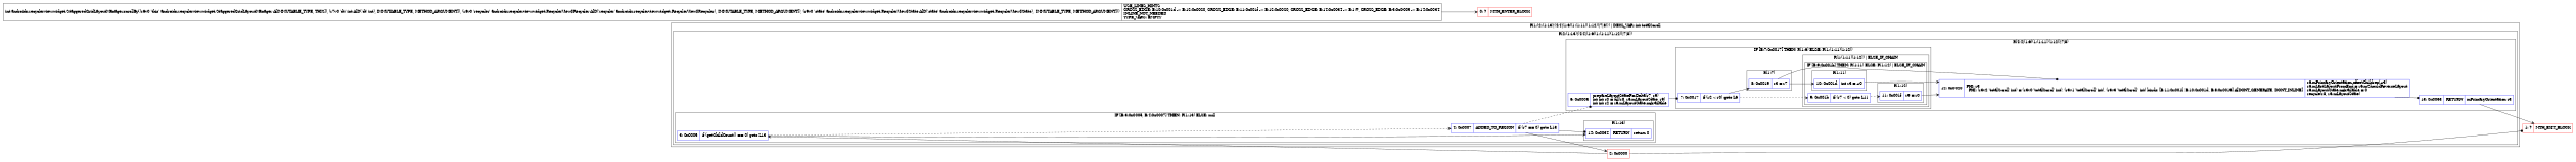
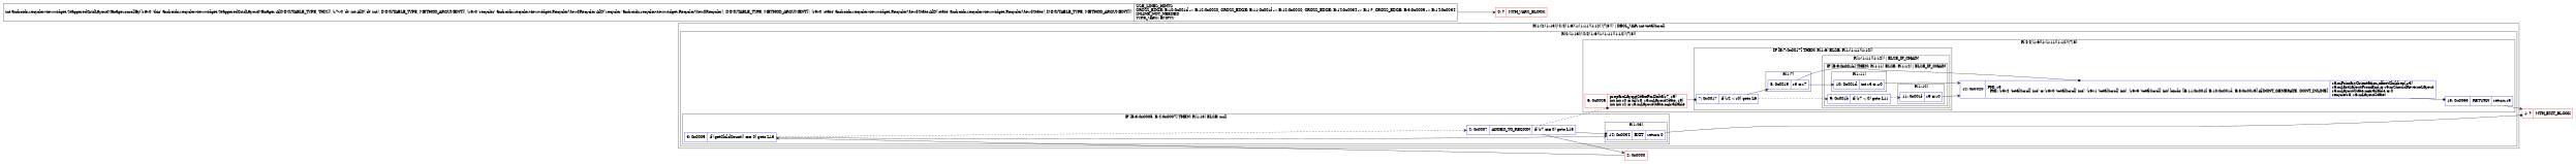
  digraph {
    rankdir=LR
    node [color=blue shape=record]
    edge [arrowhead=vee]
-   n1 [label="{14\:\ 0x0034|RETURN\l|return 0\l}"]
+   n1 [label="{14\:\ 0x0034|EXIT\l|return 0\l}"]
    n2 [label="{3\:\ 0x0005|if (getChildCount() == 0) goto L13\l}"]
    n3 [label="{4\:\ 0x0007|ADDED_TO_REGION\l|if (r7 == 0) goto L13\l}"]
    n4 [label="{8\:\ 0x0019|r3 = r7\l}"]
    n5 [label="{10\:\ 0x001d|int r3 = \-r0\l}"]
    n6 [label="{11\:\ 0x001f|r9 = r0\l}"]
    n7 [label="{9\:\ 0x001b|if (r7 \< 0) goto L11\l}"]
    n8 [label="{7\:\ 0x0017|if (r2 \< r0) goto L6\l}"]
-   n9 [label="{6\:\ 0x000a|prepareLayoutStateForDelta(r7, r9)\lint int r0 = fill(r8, r6.mLayoutState, r9)\lint int r2 = r6.mLayoutState.mAvailable\l}"]
+   n9 [color=red label="{6\:\ 0x000a|prepareLayoutStateForDelta(r7, r9)\lint int r0 = fill(r8, r6.mLayoutState, r9)\lint int r2 = r6.mLayoutState.mAvailable\l}"]
    n10 [label="{12\:\ 0x0020|PHI: r3 \l  PHI: (r3v2 'totalScroll' int) = (r3v0 'totalScroll' int), (r3v1 'totalScroll' int), (r3v3 'totalScroll' int) binds: [B:11:0x001f, B:10:0x001d, B:8:0x0019] A[DONT_GENERATE, DONT_INLINE]\l|r6.mPrimaryOrientation.offsetChildren(\-r3)\lr6.mLastLayoutFromEnd = r6.mShouldReverseLayout\lr6.mLayoutState.mAvailable = 0\lrecycle(r8, r6.mLayoutState)\l}"]
-   n11 [label="{13\:\ 0x0033|RETURN\l|mPrimaryOrientation r3\l}"]
+   n11 [label="{13\:\ 0x0033|RETURN\l|return r3\l}"]
    n12 [color=red label="{1\:\ ?|MTH_EXIT_BLOCK\l}"]
    n13 [color=red label="{2\:\ 0x0000}"]
-   n14 [color=red label="{0\:\ ?|MTH_ENTER_BLOCK\l}"]
+   n14 [color=red label="{0\:\ ?|MTH_VARS_BLOCK\l}"]
    n15 [label="{int androidx.recyclerview.widget.StaggeredGridLayoutManager.scrollBy((r6v0 'this' androidx.recyclerview.widget.StaggeredGridLayoutManager A[IMMUTABLE_TYPE, THIS]), (r7v0 'dt' int A[D('dt' int), IMMUTABLE_TYPE, METHOD_ARGUMENT]), (r8v0 'recycler' androidx.recyclerview.widget.RecyclerView$Recycler A[D('recycler' androidx.recyclerview.widget.RecyclerView$Recycler), IMMUTABLE_TYPE, METHOD_ARGUMENT]), (r9v0 'state' androidx.recyclerview.widget.RecyclerView$State A[D('state' androidx.recyclerview.widget.RecyclerView$State), IMMUTABLE_TYPE, METHOD_ARGUMENT]))  | USE_LINES_HINTS\lCROSS_EDGE: B:10:0x001d \-\> B:12:0x0020, CROSS_EDGE: B:11:0x001f \-\> B:12:0x0020, CROSS_EDGE: B:14:0x0034 \-\> B:1:?, CROSS_EDGE: B:3:0x0005 \-\> B:14:0x0034\lINLINE_NOT_NEEDED\lTYPE_VARS: EMPTY\l}" color=""]
    subgraph cluster_1 {
      label="R(1:(2:(1:13)|(4:4|(1:6)(1:(1:11)(1:12))|7|8))) | DECL_VAR: int totalScroll\l"
      subgraph cluster_2 {
        label="R(2:(1:13)|(4:4|(1:6)(1:(1:11)(1:12))|7|8))"
        subgraph cluster_3 {
          label="IF [B:3:0x0005, B:4:0x0007] THEN: R(1:13) ELSE: null"
          n2
          n3
          subgraph cluster_4 {
-           label="R(1:13)"
+           label="R(1:23)"
            n1
          }
        }
        subgraph cluster_5 {
          label="R(4:4|(1:6)(1:(1:11)(1:12))|7|8)"
          n9
          n10
          n11
          subgraph cluster_6 {
            label="IF [B:7:0x0017] THEN: R(1:6) ELSE: R(1:(1:11)(1:12))"
            n8
            subgraph cluster_7 {
              label="R(1:7)"
              n4
            }
            subgraph cluster_8 {
              label="R(1:(1:11)(1:12)) | ELSE_IF_CHAIN\l"
              subgraph cluster_9 {
                label="IF [B:9:0x001b] THEN: R(1:11) ELSE: R(1:12) | ELSE_IF_CHAIN\l"
                n7
                subgraph cluster_10 {
                  label="R(1:11)"
                  n5
                }
                subgraph cluster_11 {
                  label="R(1:12)"
                  n6
                }
              }
            }
          }
        }
      }
    }
-   n13 -> n12 [arrowhead=dot]
+   n1 -> n12 [arrowhead=dot]
    n2 -> n1
    n2 -> n3 [style=dashed]
    n3 -> n1 [arrowhead=dot]
    n3 -> n9 [arrowhead=dot style=dashed]
    n3 -> n13
    n4 -> n5
    n4 -> n10 [arrowhead=dot]
    n5 -> n10
    n6 -> n10
    n7 -> n6 [style=dashed]
    n8 -> n4
    n8 -> n7 [style=dashed]
    n9 -> n8 [arrowhead=dot]
    n10 -> n11 [arrowhead=dot]
    n11 -> n12
    n13 -> n2
    n15 -> n14
  }
